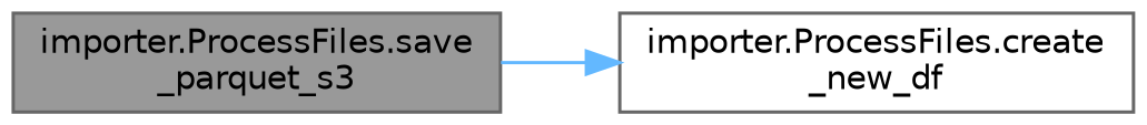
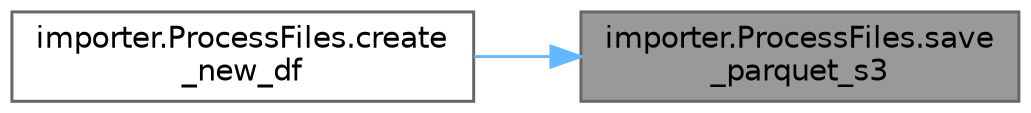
  digraph {
    rankdir=RL
    node [fontname=Helvetica fontsize=10 shape=box style=filled]
    n1 [color=gray40 fillcolor=grey60 fontcolor=black height=0.2 label="importer.ProcessFiles.save\l_parquet_s3" width=0.4]
    n2 [color=grey40 fillcolor=white height=0.2 label="importer.ProcessFiles.create\l_new_df" width=0.4]
-   n2 -> n1 [color=steelblue1 dir=back fontname=Helvetica fontsize=10 labelfontname=Helvetica labelfontsize=10 style=solid]
+   n1 -> n2 [color=steelblue1 dir=back fontname=Helvetica fontsize=10 labelfontname=Helvetica labelfontsize=10 style=solid]
  }
